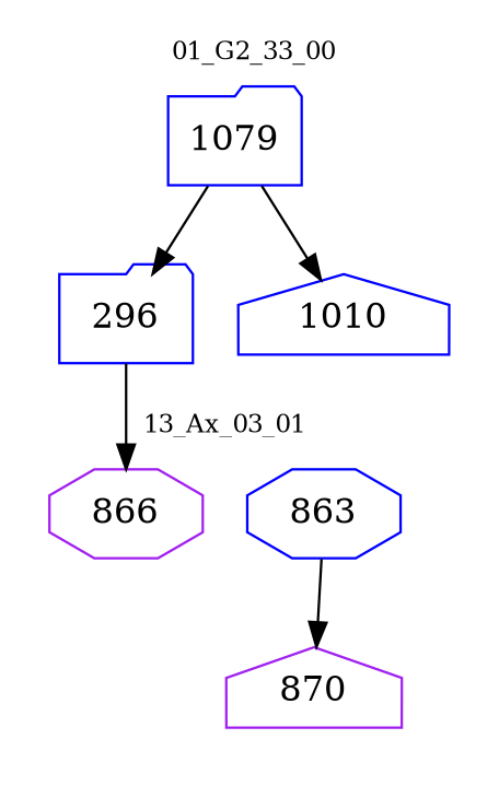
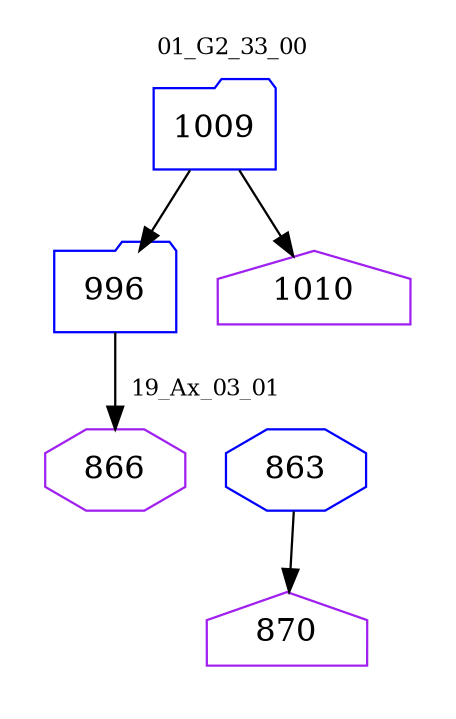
  digraph {
    node [color=blue shape=octagon]
    edge [color=black]
    n1 [label=863]
    n2 [color=purple label=866]
    n3 [color=purple label=870 shape=house]
-   n4 [label=1079 shape=folder]
-   n5 [label=296 shape=folder]
-   n6 [label=1010 shape=house]
+   n4 [label=1009 shape=folder]
+   n5 [label=996 shape=folder]
+   n6 [color=purple label=1010 shape=house]
    subgraph cluster_1 {
      color=white
      fontsize=10
-     label="13_Ax_03_01"
+     label="19_Ax_03_01"
      n1
      n2
      n3
    }
    subgraph cluster_2 {
      color=white
      fontsize=10
      label="01_G2_33_00"
      n4
      n5
      n6
    }
    n1 -> n3
    n4 -> n5
    n4 -> n6
    n5 -> n2
  }
